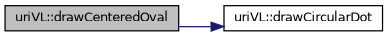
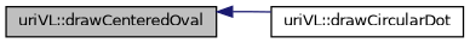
  digraph {
    rankdir=LR
    node [color=black fontname=Helvetica fontsize=10 shape=record style=filled]
    n1 [fillcolor=grey75 fontcolor=black height=0.2 label="uriVL::drawCenteredOval" width=0.4]
    n2 [fillcolor=white height=0.2 label="uriVL::drawCircularDot" width=0.4]
-   n1 -> n2 [color=midnightblue fontname=Helvetica fontsize=10 labelfontname=Helvetica labelfontsize=10 style=solid]
+   n2 -> n1 [color=midnightblue fontname=Helvetica fontsize=10 labelfontname=Helvetica labelfontsize=10 style=solid]
  }
